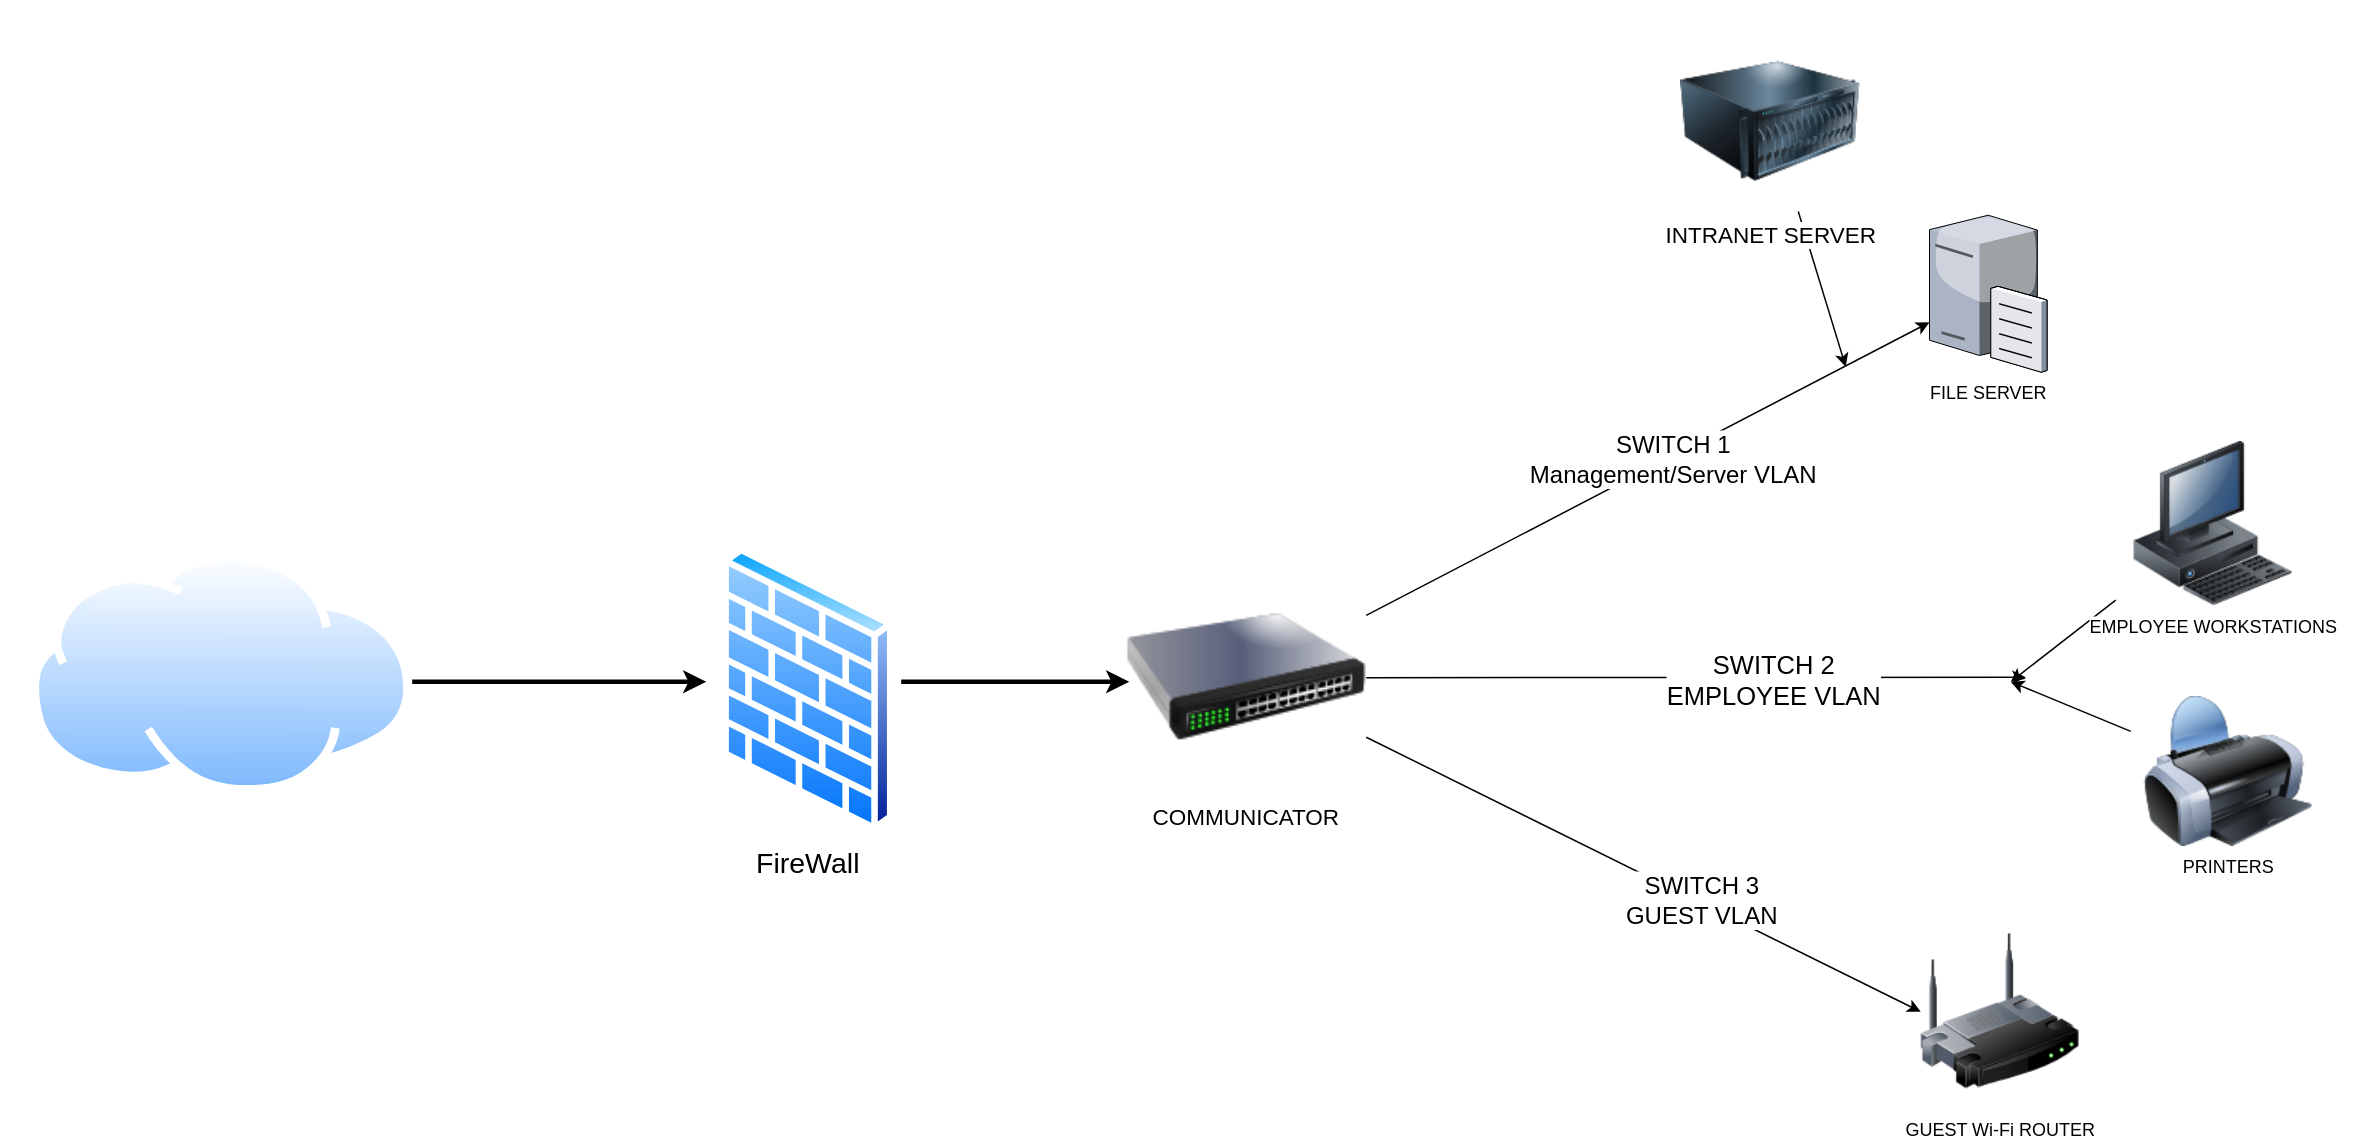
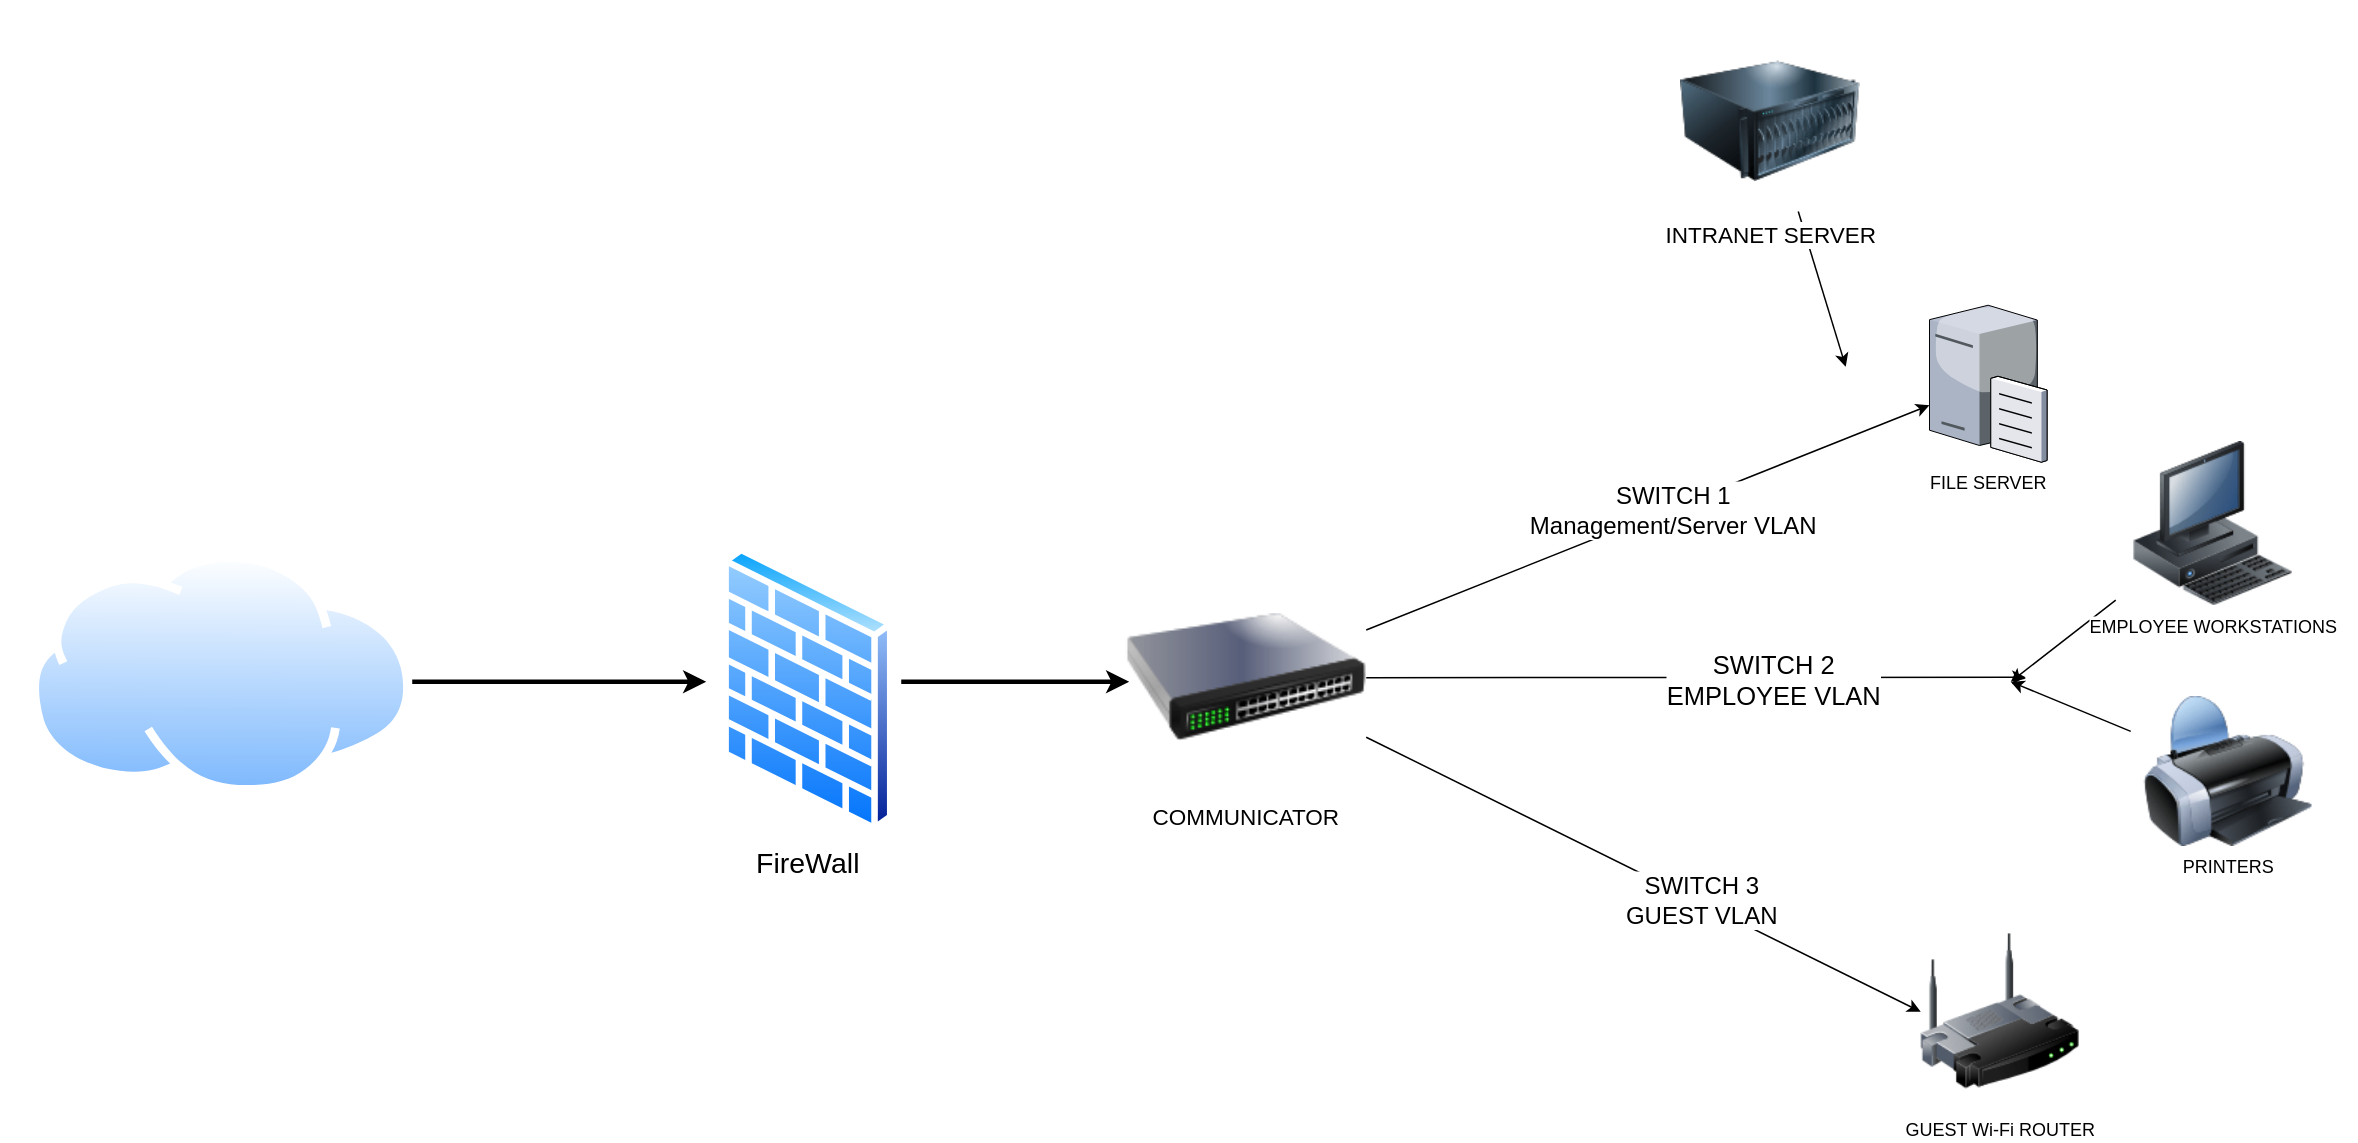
  <mxCell id="0" style=";html=1;" />
  <mxCell id="1" style=";html=1;" parent="0" />
  <mxCell id="2" value="" style="image;aspect=fixed;perimeter=ellipsePerimeter;html=1;align=center;shadow=0;dashed=0;spacingTop=3;image=img/lib/active_directory/internet_cloud.svg;" vertex="1" parent="1"><mxGeometry x="20" y="368.75" width="254.76" height="160.5" as="geometry" /></mxCell>
  <mxCell id="3" value="FireWall" style="image;aspect=fixed;perimeter=ellipsePerimeter;html=1;align=center;shadow=0;dashed=0;spacingTop=3;image=img/lib/active_directory/firewall.svg;fontSize=19;" vertex="1" parent="1"><mxGeometry x="480.32" y="364" width="116.21" height="190.5" as="geometry" /></mxCell>
  <mxCell id="4" style="edgeStyle=none;rounded=0;orthogonalLoop=1;jettySize=auto;html=1;strokeWidth=3;" edge="1" parent="1"><mxGeometry relative="1" as="geometry"><mxPoint x="274.32" y="454" as="sourcePoint" /><mxPoint x="470.32" y="454" as="targetPoint" /></mxGeometry></mxCell>
  <mxCell id="5" style="edgeStyle=none;rounded=0;orthogonalLoop=1;jettySize=auto;html=1;fontSize=24;" edge="1" parent="1" source="9"><mxGeometry relative="1" as="geometry"><mxPoint x="1350" y="451" as="targetPoint" /></mxGeometry></mxCell>
  <mxCell id="6" value="SWITCH 2&lt;div&gt;EMPLOYEE VLAN&lt;/div&gt;" style="edgeLabel;html=1;align=center;verticalAlign=middle;resizable=0;points=[];fontSize=17;" vertex="1" connectable="0" parent="5"><mxGeometry x="0.236" y="-2" relative="1" as="geometry"><mxPoint x="-1" as="offset" /></mxGeometry></mxCell>
  <mxCell id="7" style="edgeStyle=none;rounded=0;orthogonalLoop=1;jettySize=auto;html=1;entryX=0;entryY=0.5;entryDx=0;entryDy=0;" edge="1" parent="1" source="9" target="18"><mxGeometry relative="1" as="geometry"><mxPoint x="968.482" y="644" as="targetPoint" /></mxGeometry></mxCell>
  <mxCell id="8" value="SWITCH 3&lt;div&gt;GUEST VLAN&lt;/div&gt;" style="edgeLabel;html=1;align=center;verticalAlign=middle;resizable=0;points=[];fontSize=16;" vertex="1" connectable="0" parent="7"><mxGeometry x="0.2" y="2" relative="1" as="geometry"><mxPoint as="offset" /></mxGeometry></mxCell>
  <mxCell id="9" value="COMMUNICATOR" style="image;html=1;image=img/lib/clip_art/networking/Switch_128x128.png;fontSize=15;" vertex="1" parent="1"><mxGeometry x="750.32" y="374" width="160" height="154.75" as="geometry" /></mxCell>
  <mxCell id="10" style="edgeStyle=none;rounded=0;orthogonalLoop=1;jettySize=auto;html=1;strokeWidth=3;" edge="1" parent="1"><mxGeometry relative="1" as="geometry"><mxPoint x="600.32" y="454" as="sourcePoint" /><mxPoint x="752.32" y="454" as="targetPoint" /></mxGeometry></mxCell>
- <mxCell id="11" value="FILE SERVER" style="verticalLabelPosition=bottom;sketch=0;aspect=fixed;html=1;verticalAlign=top;strokeColor=none;align=center;outlineConnect=0;shape=mxgraph.citrix.file_server;" vertex="1" parent="1"><mxGeometry x="1285.84" y="140.5" width="78.32" height="107" as="geometry" /></mxCell>
+ <mxCell id="11" value="FILE SERVER" style="verticalLabelPosition=bottom;sketch=0;aspect=fixed;html=1;verticalAlign=top;strokeColor=none;align=center;outlineConnect=0;shape=mxgraph.citrix.file_server;" vertex="1" parent="1"><mxGeometry x="1285.84" y="200.5" width="78.32" height="107" as="geometry" /></mxCell>
  <mxCell id="12" style="edgeStyle=none;rounded=0;orthogonalLoop=1;jettySize=auto;html=1;" edge="1" parent="1" source="13"><mxGeometry relative="1" as="geometry"><mxPoint x="1340" y="454" as="targetPoint" /></mxGeometry></mxCell>
  <mxCell id="13" value="EMPLOYEE WORKSTATIONS" style="image;html=1;image=img/lib/clip_art/computers/Workstation_128x128.png" vertex="1" parent="1"><mxGeometry x="1410" y="294" width="130" height="110" as="geometry" /></mxCell>
  <mxCell id="14" style="edgeStyle=none;rounded=0;orthogonalLoop=1;jettySize=auto;html=1;" edge="1" parent="1" source="15"><mxGeometry relative="1" as="geometry"><mxPoint x="1340" y="454" as="targetPoint" /></mxGeometry></mxCell>
  <mxCell id="15" value="PRINTERS" style="image;html=1;image=img/lib/clip_art/computers/Printer_128x128.png" vertex="1" parent="1"><mxGeometry x="1420" y="464" width="130" height="100" as="geometry" /></mxCell>
  <mxCell id="16" style="edgeStyle=none;rounded=0;orthogonalLoop=1;jettySize=auto;html=1;" edge="1" parent="1" source="9" target="11"><mxGeometry relative="1" as="geometry"><mxPoint x="970" y="224" as="targetPoint" /></mxGeometry></mxCell>
  <mxCell id="17" value="SWITCH 1&lt;div&gt;Management/Server VLAN&lt;/div&gt;" style="edgeLabel;html=1;align=center;verticalAlign=middle;resizable=0;points=[];fontSize=16;" vertex="1" connectable="0" parent="16"><mxGeometry x="0.076" y="-1" relative="1" as="geometry"><mxPoint x="1" as="offset" /></mxGeometry></mxCell>
  <mxCell id="18" value="GUEST Wi-Fi ROUTER" style="image;html=1;image=img/lib/clip_art/networking/Wireless_Router_128x128.png" vertex="1" parent="1"><mxGeometry x="1280" y="609" width="106" height="130" as="geometry" /></mxCell>
  <mxCell id="19" style="edgeStyle=none;rounded=0;orthogonalLoop=1;jettySize=auto;html=1;" edge="1" parent="1" source="20"><mxGeometry relative="1" as="geometry"><mxPoint x="1230" y="244" as="targetPoint" /></mxGeometry></mxCell>
  <mxCell id="20" value="INTRANET SERVER" style="image;html=1;image=img/lib/clip_art/computers/Server_128x128.png;fontSize=15;" vertex="1" parent="1"><mxGeometry x="1120" y="20.5" width="120" height="120" as="geometry" /></mxCell>
